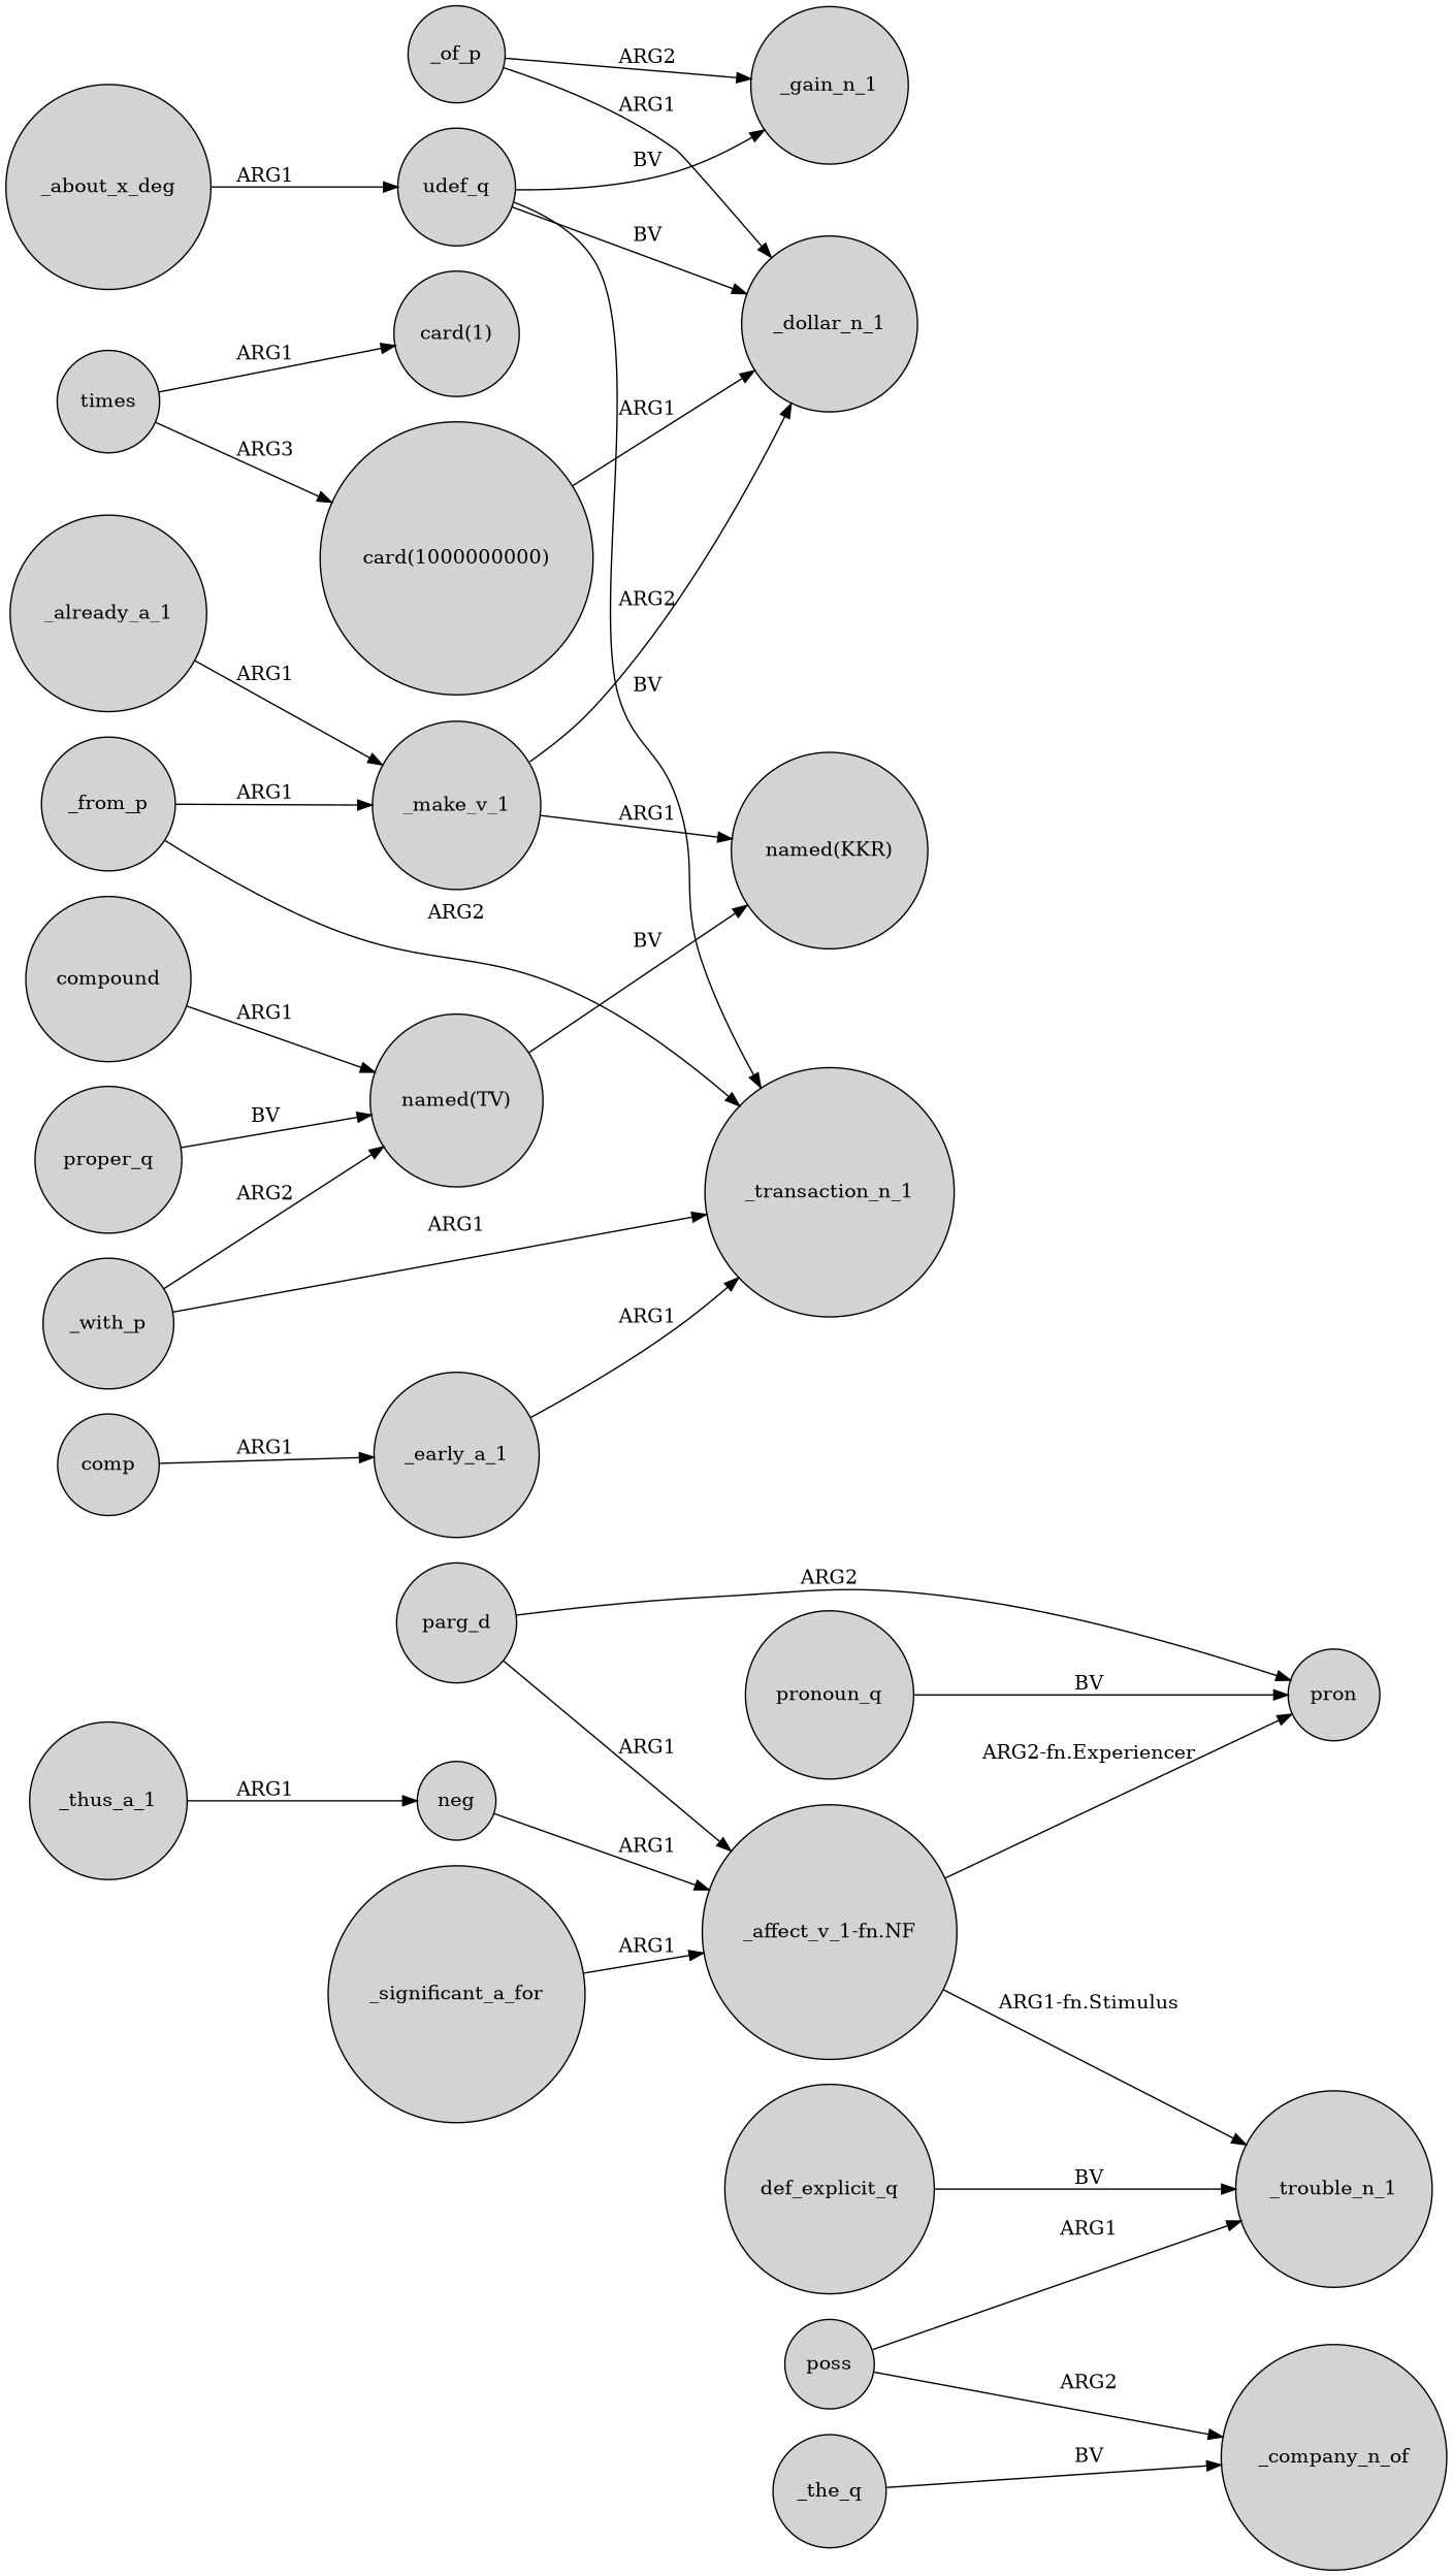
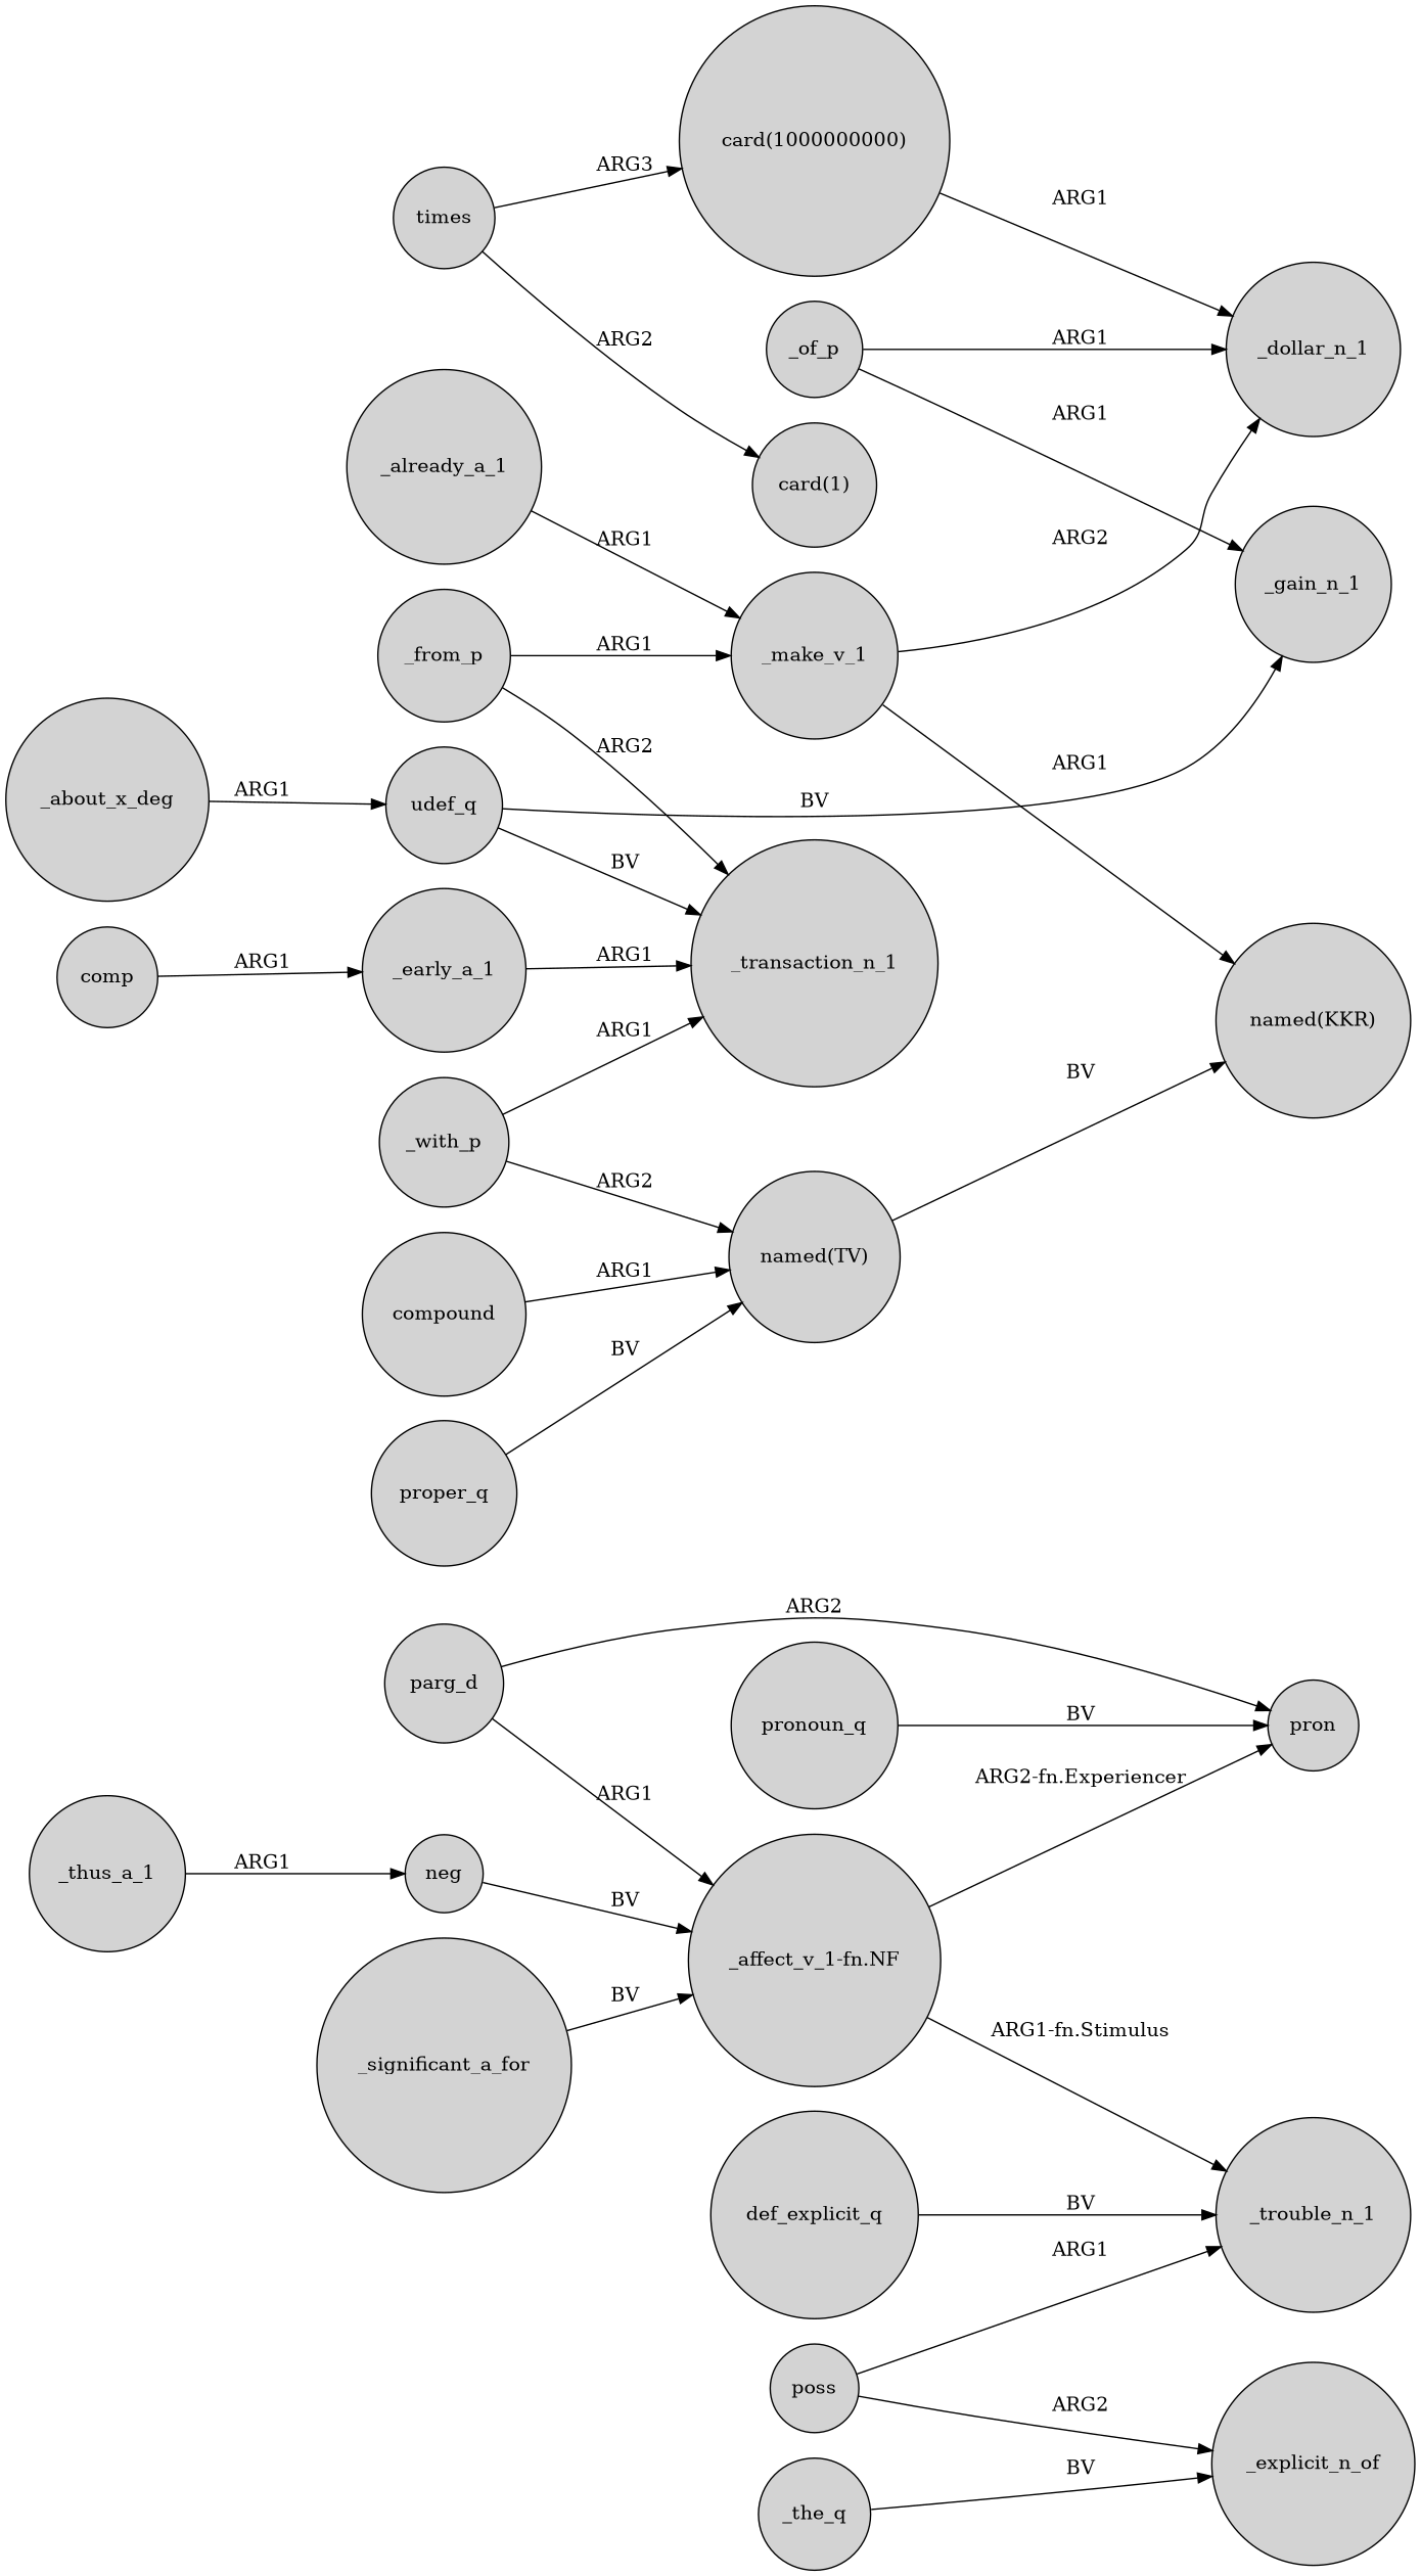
  digraph {
    rankdir=LR
    node [shape=circle style=filled]
    "_affect_v_1-fn.NF"
    pron
    _trouble_n_1
    _of_p
    _gain_n_1
    _dollar_n_1
    udef_q
    _transaction_n_1
    _make_v_1
    "named(KKR)"
    _from_p
    compound
    "named(TV)"
    _early_a_1
    proper_q
    _about_x_deg
    _the_q
-   _company_n_of
+   _company_n_of [label=_explicit_n_of]
    comp
    times
    "card(1000000000)"
    "card(1)"
    _thus_a_1
    neg
    parg_d
    def_explicit_q
    pronoun_q
    _with_p
    poss
    _significant_a_for
    _already_a_1
    "_affect_v_1-fn.NF" -> pron [label="ARG2-fn.Experiencer"]
    "_affect_v_1-fn.NF" -> _trouble_n_1 [label="ARG1-fn.Stimulus"]
-   _of_p -> _gain_n_1 [label=ARG2]
+   _of_p -> _gain_n_1 [label=ARG1]
    _of_p -> _dollar_n_1 [label=ARG1]
    udef_q -> _gain_n_1 [label=BV]
-   udef_q -> _dollar_n_1 [label=BV]
    udef_q -> _transaction_n_1 [label=BV]
    _make_v_1 -> _dollar_n_1 [label=ARG2]
    _make_v_1 -> "named(KKR)" [label=ARG1]
    _from_p -> _transaction_n_1 [label=ARG2]
    _from_p -> _make_v_1 [label=ARG1]
    compound -> "named(TV)" [label=ARG1]
    "named(TV)" -> "named(KKR)" [label=BV]
    _early_a_1 -> _transaction_n_1 [label=ARG1]
    proper_q -> "named(TV)" [label=BV]
    _about_x_deg -> udef_q [label=ARG1]
    _the_q -> _company_n_of [label=BV]
    comp -> _early_a_1 [label=ARG1]
    times -> "card(1000000000)" [label=ARG3]
-   times -> "card(1)" [label=ARG1]
+   times -> "card(1)" [label=ARG2]
    "card(1000000000)" -> _dollar_n_1 [label=ARG1]
    _thus_a_1 -> neg [label=ARG1]
-   neg -> "_affect_v_1-fn.NF" [label=ARG1]
+   neg -> "_affect_v_1-fn.NF" [label=BV]
    parg_d -> "_affect_v_1-fn.NF" [label=ARG1]
    parg_d -> pron [label=ARG2]
    def_explicit_q -> _trouble_n_1 [label=BV]
    pronoun_q -> pron [label=BV]
    _with_p -> _transaction_n_1 [label=ARG1]
    _with_p -> "named(TV)" [label=ARG2]
    poss -> _trouble_n_1 [label=ARG1]
    poss -> _company_n_of [label=ARG2]
-   _significant_a_for -> "_affect_v_1-fn.NF" [label=ARG1]
+   _significant_a_for -> "_affect_v_1-fn.NF" [label=BV]
    _already_a_1 -> _make_v_1 [label=ARG1]
  }
